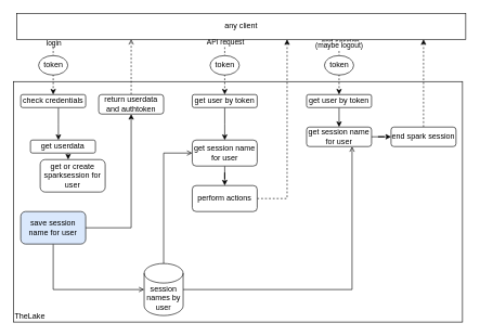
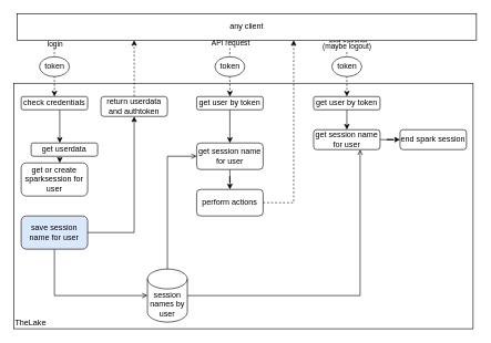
  <mxCell id="0" />
  <mxCell id="1" parent="0" />
  <mxCell id="2" value="TheLake" style="rounded=0;whiteSpace=wrap;html=1;verticalAlign=bottom;align=left;" vertex="1" parent="1"><mxGeometry x="20" y="125" width="691" height="370" as="geometry" /></mxCell>
  <mxCell id="3" style="edgeStyle=elbowEdgeStyle;rounded=0;orthogonalLoop=1;jettySize=auto;html=1;dashed=1;" edge="1" parent="1" source="10" target="12"><mxGeometry relative="1" as="geometry"><Array as="points"><mxPoint x="81" y="105" /><mxPoint x="71" y="95" /><mxPoint x="41" y="95" /></Array></mxGeometry></mxCell>
  <mxCell id="4" value="login" style="edgeLabel;html=1;align=center;verticalAlign=middle;resizable=0;points=[];" vertex="1" connectable="0" parent="3"><mxGeometry x="-0.342" y="1" relative="1" as="geometry"><mxPoint x="-1" y="-22.5" as="offset" /></mxGeometry></mxCell>
  <mxCell id="5" style="edgeStyle=elbowEdgeStyle;rounded=0;orthogonalLoop=1;jettySize=auto;html=1;dashed=1;" edge="1" parent="1" source="10" target="25"><mxGeometry relative="1" as="geometry" /></mxCell>
  <mxCell id="6" value="API request" style="edgeLabel;html=1;align=center;verticalAlign=middle;resizable=0;points=[];" vertex="1" connectable="0" parent="5"><mxGeometry x="-0.337" y="2" relative="1" as="geometry"><mxPoint x="-1.83" y="-23.33" as="offset" /></mxGeometry></mxCell>
  <mxCell id="7" style="edgeStyle=orthogonalEdgeStyle;rounded=0;orthogonalLoop=1;jettySize=auto;html=1;dashed=1;" edge="1" parent="1" source="10" target="31"><mxGeometry relative="1" as="geometry"><Array as="points"><mxPoint x="521" y="85" /><mxPoint x="521" y="85" /></Array></mxGeometry></mxCell>
  <mxCell id="8" value="end session" style="edgeLabel;html=1;align=center;verticalAlign=middle;resizable=0;points=[];" vertex="1" connectable="0" parent="7"><mxGeometry x="-0.357" y="1" relative="1" as="geometry"><mxPoint y="-22.5" as="offset" /></mxGeometry></mxCell>
  <mxCell id="9" value="(maybe logout)" style="edgeLabel;html=1;align=center;verticalAlign=middle;resizable=0;points=[];" vertex="1" connectable="0" parent="7"><mxGeometry x="0.278" y="-1" relative="1" as="geometry"><mxPoint y="-44.17" as="offset" /></mxGeometry></mxCell>
  <mxCell id="10" value="any client" style="rounded=0;whiteSpace=wrap;html=1;" vertex="1" parent="1"><mxGeometry x="25" y="20" width="691" height="40" as="geometry" /></mxCell>
  <mxCell id="11" value="" style="edgeStyle=elbowEdgeStyle;rounded=0;orthogonalLoop=1;jettySize=auto;html=1;" edge="1" parent="1" source="12" target="14"><mxGeometry relative="1" as="geometry" /></mxCell>
  <mxCell id="12" value="check credentials" style="rounded=1;whiteSpace=wrap;html=1;align=center;" vertex="1" parent="1"><mxGeometry x="31" y="145" width="100" height="20" as="geometry" /></mxCell>
  <mxCell id="13" value="" style="edgeStyle=elbowEdgeStyle;rounded=0;orthogonalLoop=1;jettySize=auto;html=1;" edge="1" parent="1" source="14" target="15"><mxGeometry relative="1" as="geometry" /></mxCell>
  <mxCell id="14" value="get userdata" style="rounded=1;whiteSpace=wrap;html=1;align=center;" vertex="1" parent="1"><mxGeometry x="46" y="215" width="100" height="20" as="geometry" /></mxCell>
- <mxCell id="15" value="get or create sparksession for user" style="rounded=1;whiteSpace=wrap;html=1;align=center;" vertex="1" parent="1"><mxGeometry x="61" y="245" width="100" height="50" as="geometry" /></mxCell>
+ <mxCell id="15" value="get or create sparksession for user" style="rounded=1;whiteSpace=wrap;html=1;align=center;" vertex="1" parent="1"><mxGeometry x="31" y="245" width="100" height="50" as="geometry" /></mxCell>
  <mxCell id="16" style="edgeStyle=orthogonalEdgeStyle;rounded=0;orthogonalLoop=1;jettySize=auto;html=1;exitX=0.5;exitY=0;exitDx=0;exitDy=0;exitPerimeter=0;endArrow=open;endFill=0;" edge="1" parent="1" source="18" target="27"><mxGeometry relative="1" as="geometry"><Array as="points"><mxPoint x="251" y="235" /></Array></mxGeometry></mxCell>
  <mxCell id="17" style="edgeStyle=orthogonalEdgeStyle;rounded=0;orthogonalLoop=1;jettySize=auto;html=1;endArrow=open;endFill=0;" edge="1" parent="1" source="18" target="33"><mxGeometry relative="1" as="geometry"><Array as="points"><mxPoint x="541" y="445" /></Array></mxGeometry></mxCell>
  <mxCell id="18" value="session names by user" style="shape=cylinder3;whiteSpace=wrap;html=1;boundedLbl=1;backgroundOutline=1;size=15;align=center;" vertex="1" parent="1"><mxGeometry x="221" y="405" width="60" height="80" as="geometry" /></mxCell>
  <mxCell id="19" style="edgeStyle=elbowEdgeStyle;rounded=0;orthogonalLoop=1;jettySize=auto;html=1;exitX=0.5;exitY=1;exitDx=0;exitDy=0;elbow=vertical;endArrow=open;endFill=0;" edge="1" parent="1" source="21" target="18"><mxGeometry relative="1" as="geometry"><Array as="points"><mxPoint x="151" y="445" /><mxPoint x="81" y="405" /><mxPoint x="151" y="385" /></Array></mxGeometry></mxCell>
  <mxCell id="20" style="edgeStyle=elbowEdgeStyle;rounded=0;orthogonalLoop=1;jettySize=auto;html=1;entryX=0.5;entryY=1;entryDx=0;entryDy=0;" edge="1" parent="1" source="21" target="23"><mxGeometry relative="1" as="geometry"><Array as="points"><mxPoint x="201" y="235" /></Array></mxGeometry></mxCell>
  <mxCell id="21" value="save session name for user" style="rounded=1;whiteSpace=wrap;html=1;align=center;fillColor=#dae8fc;" vertex="1" parent="1"><mxGeometry x="31" y="325" width="100" height="50" as="geometry" /></mxCell>
- <mxCell id="22" style="edgeStyle=elbowEdgeStyle;rounded=0;orthogonalLoop=1;jettySize=auto;html=1;exitX=0.5;exitY=0;exitDx=0;exitDy=0;dashed=1;endArrow=open;" edge="1" parent="1" source="23" target="10"><mxGeometry relative="1" as="geometry" /></mxCell>
+ <mxCell id="22" style="edgeStyle=elbowEdgeStyle;rounded=0;orthogonalLoop=1;jettySize=auto;html=1;exitX=0.5;exitY=0;exitDx=0;exitDy=0;dashed=1;" edge="1" parent="1" source="23" target="10"><mxGeometry relative="1" as="geometry" /></mxCell>
  <mxCell id="23" value="return userdata and authtoken" style="rounded=1;whiteSpace=wrap;html=1;align=center;" vertex="1" parent="1"><mxGeometry x="151" y="145" width="100" height="30" as="geometry" /></mxCell>
  <mxCell id="24" value="" style="edgeStyle=elbowEdgeStyle;rounded=0;orthogonalLoop=1;jettySize=auto;html=1;" edge="1" parent="1" source="25" target="27"><mxGeometry relative="1" as="geometry" /></mxCell>
  <mxCell id="25" value="get user by token" style="rounded=1;whiteSpace=wrap;html=1;align=center;" vertex="1" parent="1"><mxGeometry x="295" y="145" width="100" height="20" as="geometry" /></mxCell>
  <mxCell id="26" style="edgeStyle=orthogonalEdgeStyle;rounded=0;orthogonalLoop=1;jettySize=auto;html=1;" edge="1" parent="1" source="27" target="29"><mxGeometry relative="1" as="geometry" /></mxCell>
  <mxCell id="27" value="get session name for user" style="rounded=1;whiteSpace=wrap;html=1;align=center;" vertex="1" parent="1"><mxGeometry x="295" y="215" width="100" height="40" as="geometry" /></mxCell>
  <mxCell id="28" style="edgeStyle=orthogonalEdgeStyle;rounded=0;orthogonalLoop=1;jettySize=auto;html=1;exitX=1;exitY=0.5;exitDx=0;exitDy=0;dashed=1;" edge="1" parent="1" source="29" target="10"><mxGeometry relative="1" as="geometry"><Array as="points"><mxPoint x="441" y="305" /></Array></mxGeometry></mxCell>
  <mxCell id="29" value="perform actions" style="rounded=1;whiteSpace=wrap;html=1;align=center;" vertex="1" parent="1"><mxGeometry x="295" y="285" width="100" height="40" as="geometry" /></mxCell>
  <mxCell id="30" style="edgeStyle=orthogonalEdgeStyle;rounded=0;orthogonalLoop=1;jettySize=auto;html=1;exitX=0.5;exitY=1;exitDx=0;exitDy=0;entryX=0.5;entryY=0;entryDx=0;entryDy=0;" edge="1" parent="1" source="31" target="33"><mxGeometry relative="1" as="geometry" /></mxCell>
  <mxCell id="31" value="get user by token" style="rounded=1;whiteSpace=wrap;html=1;align=center;" vertex="1" parent="1"><mxGeometry x="471" y="145" width="100" height="20" as="geometry" /></mxCell>
  <mxCell id="32" style="edgeStyle=orthogonalEdgeStyle;rounded=0;orthogonalLoop=1;jettySize=auto;html=1;exitX=1;exitY=0.5;exitDx=0;exitDy=0;endArrow=classic;endFill=1;" edge="1" parent="1" source="33" target="35"><mxGeometry relative="1" as="geometry" /></mxCell>
  <mxCell id="33" value="get session name for user" style="rounded=1;whiteSpace=wrap;html=1;align=center;" vertex="1" parent="1"><mxGeometry x="471" y="195" width="100" height="30" as="geometry" /></mxCell>
- <mxCell id="34" style="edgeStyle=orthogonalEdgeStyle;rounded=0;orthogonalLoop=1;jettySize=auto;html=1;exitX=0.5;exitY=0;exitDx=0;exitDy=0;endArrow=classic;endFill=1;dashed=1;" edge="1" parent="1" source="35" target="10"><mxGeometry relative="1" as="geometry"><Array as="points"><mxPoint x="651" y="105" /><mxPoint x="651" y="105" /></Array></mxGeometry></mxCell>
  <mxCell id="35" value="end spark session" style="rounded=1;whiteSpace=wrap;html=1;align=center;" vertex="1" parent="1"><mxGeometry x="601" y="195" width="100" height="30" as="geometry" /></mxCell>
  <mxCell id="36" value="token" style="ellipse;whiteSpace=wrap;html=1;align=center;" vertex="1" parent="1"><mxGeometry x="58.5" y="85" width="45" height="30" as="geometry" /></mxCell>
  <mxCell id="37" value="token" style="ellipse;whiteSpace=wrap;html=1;align=center;" vertex="1" parent="1"><mxGeometry x="322.5" y="85" width="45" height="30" as="geometry" /></mxCell>
  <mxCell id="38" value="token" style="ellipse;whiteSpace=wrap;html=1;align=center;" vertex="1" parent="1"><mxGeometry x="498.5" y="85" width="45" height="30" as="geometry" /></mxCell>
